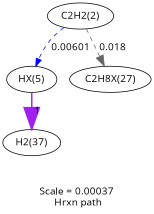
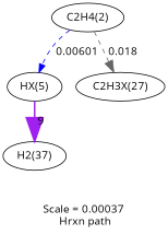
  digraph {
    fontname="Open Sans"
    label="Scale = 0.00037\l Hrxn path"
    node [fontname="Open Sans"]
    edge [fontname="Open Sans" style=dashed]
-   n1 [label="C2H2(2)"]
+   n1 [label="C2H4(2)"]
    n2 [label="HX(5)"]
-   n3 [label="C2H8X(27)"]
+   n3 [label="C2H3X(27)"]
    n4 [label="H2(37)"]
    n1 -> n2 [arrowsize=1.07 color=blue label=" 0.00601"]
    n1 -> n3 [arrowsize=1.48 color=gray40 label=" 0.018"]
-   n2 -> n4 [arrowsize=3 color=purple label=" 1" style=bold]
+   n2 -> n4 [arrowsize=3 color=purple label=" 9" style=bold]
  }
